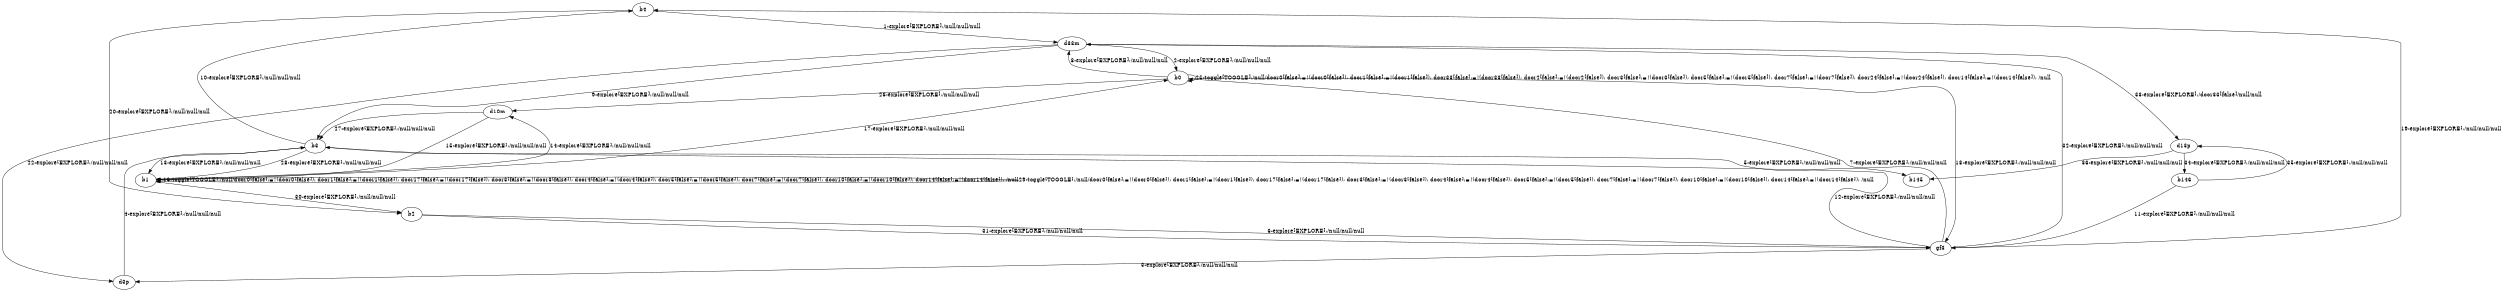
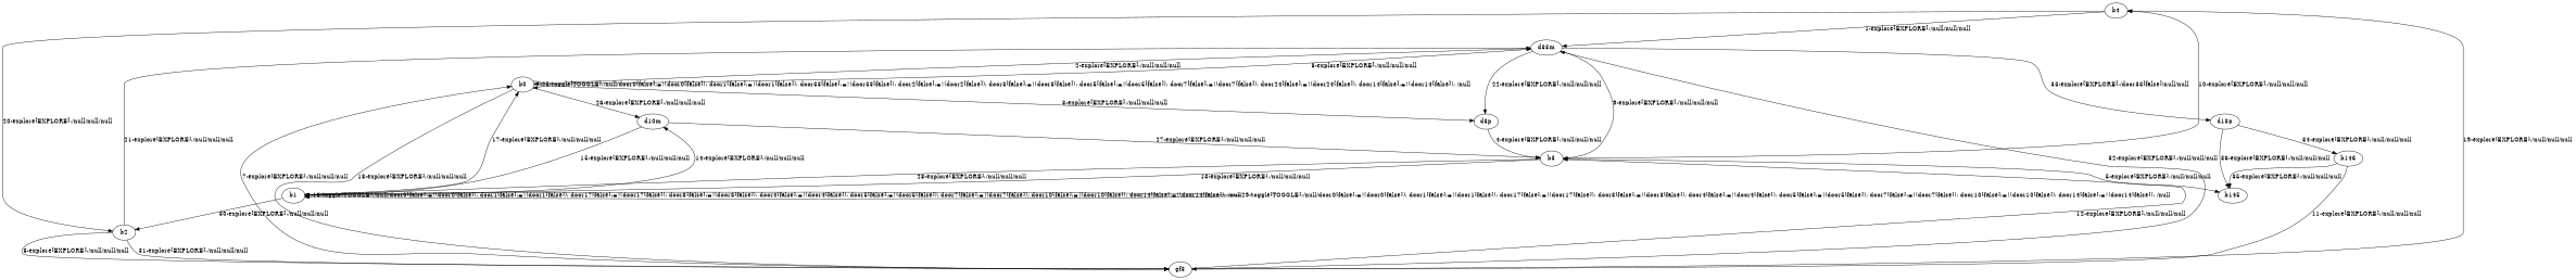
  digraph {
    b4
    d33m
    b2
    b0
    b3
    n6 [label=d13p]
    d3p
    gf3
    d10m
    b1
    b145
    b146
    b4 -> d33m [label="1-explore[EXPLORE];/null/null/null"]
    b4 -> b2 [label="20-explore[EXPLORE];/null/null/null"]
    d33m -> b0 [label="2-explore[EXPLORE];/null/null/null"]
    d33m -> b3 [label="9-explore[EXPLORE];/null/null/null"]
    d33m -> n6 [label="33-explore[EXPLORE];/door33[false]/null/null"]
    d33m -> d3p [label="22-explore[EXPLORE];/null/null/null"]
+   b2 -> d33m [label="21-explore[EXPLORE];/null/null/null"]
    b2 -> gf3 [label="6-explore[EXPLORE];/null/null/null"]
    b2 -> gf3 [label="31-explore[EXPLORE];/null/null/null"]
    b0 -> d33m [label="8-explore[EXPLORE];/null/null/null"]
    b0 -> b0 [label="25-toggle[TOGGLE];/null/door0[false]:=!(door0[false]); door1[false]:=!(door1[false]); door33[false]:=!(door33[false]); door2[false]:=!(door2[false]); door3[false]:=!(door3[false]); door5[false]:=!(door5[false]); door7[false]:=!(door7[false]); door24[false]:=!(door24[false]); door14[false]:=!(door14[false]); /null"]
-   gf3 -> d3p [label="3-explore[EXPLORE];/null/null/null"]
+   b0 -> d3p [label="3-explore[EXPLORE];/null/null/null"]
    b0 -> gf3 [label="18-explore[EXPLORE];/null/null/null"]
    b0 -> d10m [label="26-explore[EXPLORE];/null/null/null"]
    b3 -> b4 [label="10-explore[EXPLORE];/null/null/null"]
    b3 -> b1 [label="13-explore[EXPLORE];/null/null/null"]
    b3 -> b1 [label="28-explore[EXPLORE];/null/null/null"]
    b3 -> b145 [label="5-explore[EXPLORE];/null/null/null"]
    n6 -> b145 [label="36-explore[EXPLORE];/null/null/null"]
    n6 -> b146 [label="34-explore[EXPLORE];/null/null/null"]
    d3p -> b3 [label="4-explore[EXPLORE];/null/null/null"]
    gf3 -> b4 [label="19-explore[EXPLORE];/null/null/null"]
    gf3 -> d33m [label="32-explore[EXPLORE];/null/null/null"]
    gf3 -> b0 [label="7-explore[EXPLORE];/null/null/null"]
    gf3 -> b3 [label="12-explore[EXPLORE];/null/null/null"]
    d10m -> b3 [label="27-explore[EXPLORE];/null/null/null"]
    d10m -> b1 [label="15-explore[EXPLORE];/null/null/null"]
    b1 -> b2 [label="30-explore[EXPLORE];/null/null/null"]
    b1 -> b0 [label="17-explore[EXPLORE];/null/null/null"]
    b1 -> d10m [label="14-explore[EXPLORE];/null/null/null"]
    b1 -> b1 [label="16-toggle[TOGGLE];/null/door0[false]:=!(door0[false]); door1[false]:=!(door1[false]); door17[false]:=!(door17[false]); door3[false]:=!(door3[false]); door4[false]:=!(door4[false]); door5[false]:=!(door5[false]); door7[false]:=!(door7[false]); door10[false]:=!(door10[false]); door14[false]:=!(door14[false]); /null"]
    b1 -> b1 [label="29-toggle[TOGGLE];/null/door0[false]:=!(door0[false]); door1[false]:=!(door1[false]); door17[false]:=!(door17[false]); door3[false]:=!(door3[false]); door4[false]:=!(door4[false]); door5[false]:=!(door5[false]); door7[false]:=!(door7[false]); door10[false]:=!(door10[false]); door14[false]:=!(door14[false]); /null"]
-   b146 -> n6 [label="35-explore[EXPLORE];/null/null/null"]
+   b146 -> b145 [label="35-explore[EXPLORE];/null/null/null"]
    b146 -> gf3 [label="11-explore[EXPLORE];/null/null/null"]
  }
